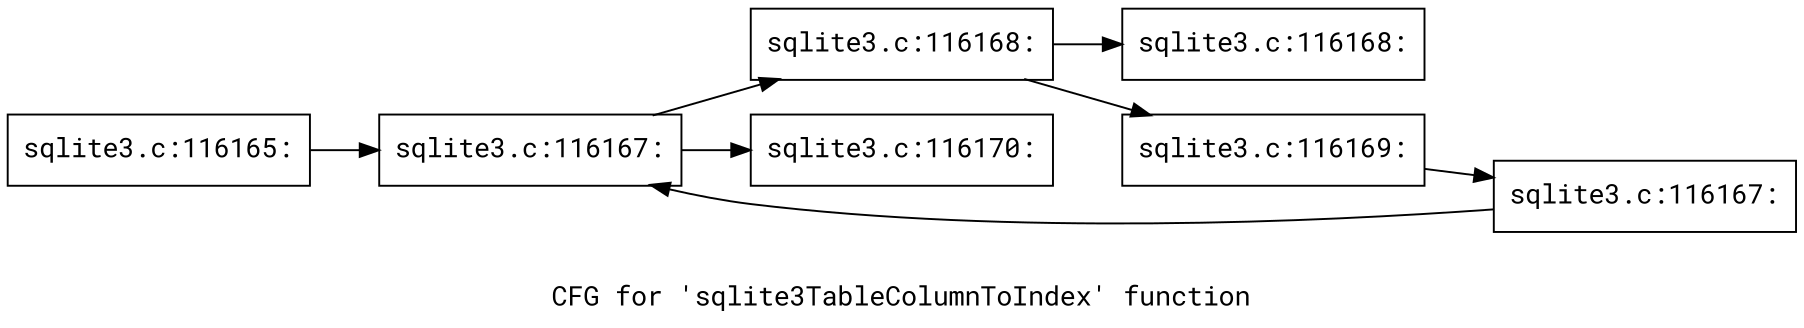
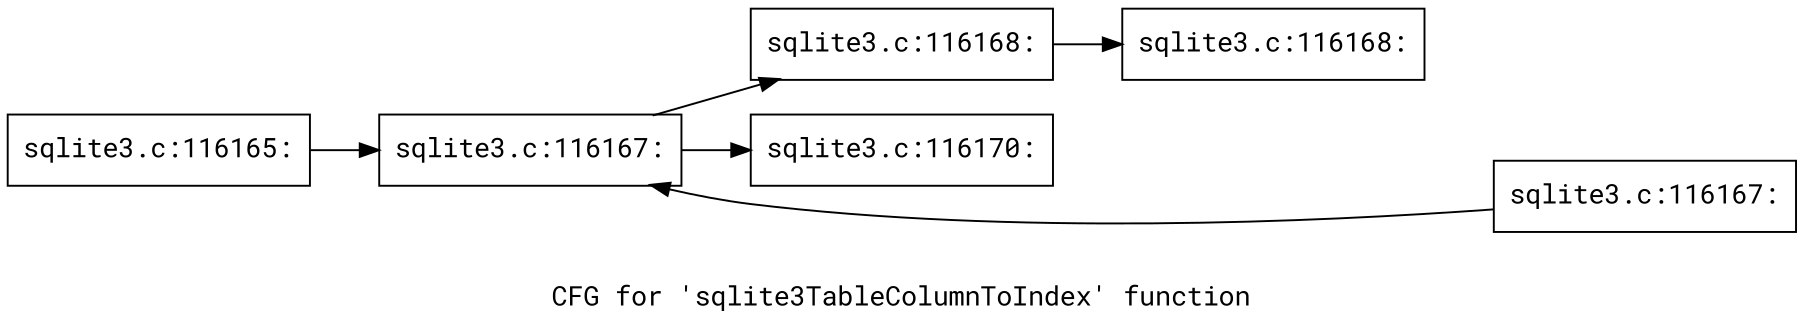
  digraph {
    fontname="Roboto Mono"
    label="CFG for 'sqlite3TableColumnToIndex' function"
    rankdir=LR
    node [fontname="Roboto Mono" shape=record]
    edge [fontname="Roboto Mono"]
    n1 [label="{sqlite3.c:116165:}"]
    n2 [label="{sqlite3.c:116167:}"]
    n3 [label="{sqlite3.c:116168:}"]
    n4 [label="{sqlite3.c:116170:}"]
    n5 [label="{sqlite3.c:116168:}"]
-   n6 [label="{sqlite3.c:116169:}"]
    n7 [label="{sqlite3.c:116167:}"]
    n1 -> n2
    n2 -> n3
    n2 -> n4
    n3 -> n5
-   n3 -> n6
-   n6 -> n7
    n7 -> n2
  }
